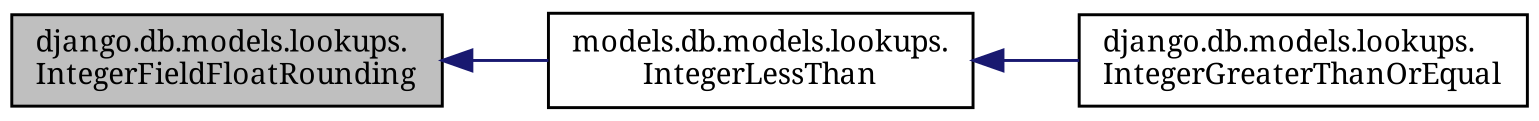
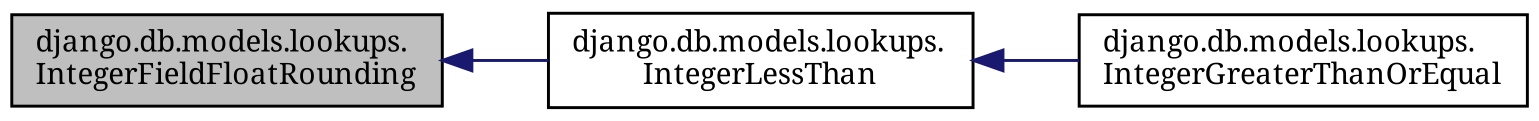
  digraph {
    fontname="Noto Serif"
    rankdir=LR
    node [color=black fillcolor=white fontname="Noto Serif" fontsize=10 shape=record style=filled]
    edge [color=midnightblue dir=back fontname="Noto Serif" fontsize=10 labelfontname=Helvetica labelfontsize=10 style=solid]
    n1 [fillcolor=grey75 fontcolor=black height=0.2 label="django.db.models.lookups.\lIntegerFieldFloatRounding" width=0.4]
-   n2 [height=0.2 label="models.db.models.lookups.\lIntegerLessThan" width=0.4]
+   n2 [height=0.2 label="django.db.models.lookups.\lIntegerLessThan" width=0.4]
    n3 [height=0.2 label="django.db.models.lookups.\lIntegerGreaterThanOrEqual" width=0.4]
    n1 -> n2
    n2 -> n3
  }
